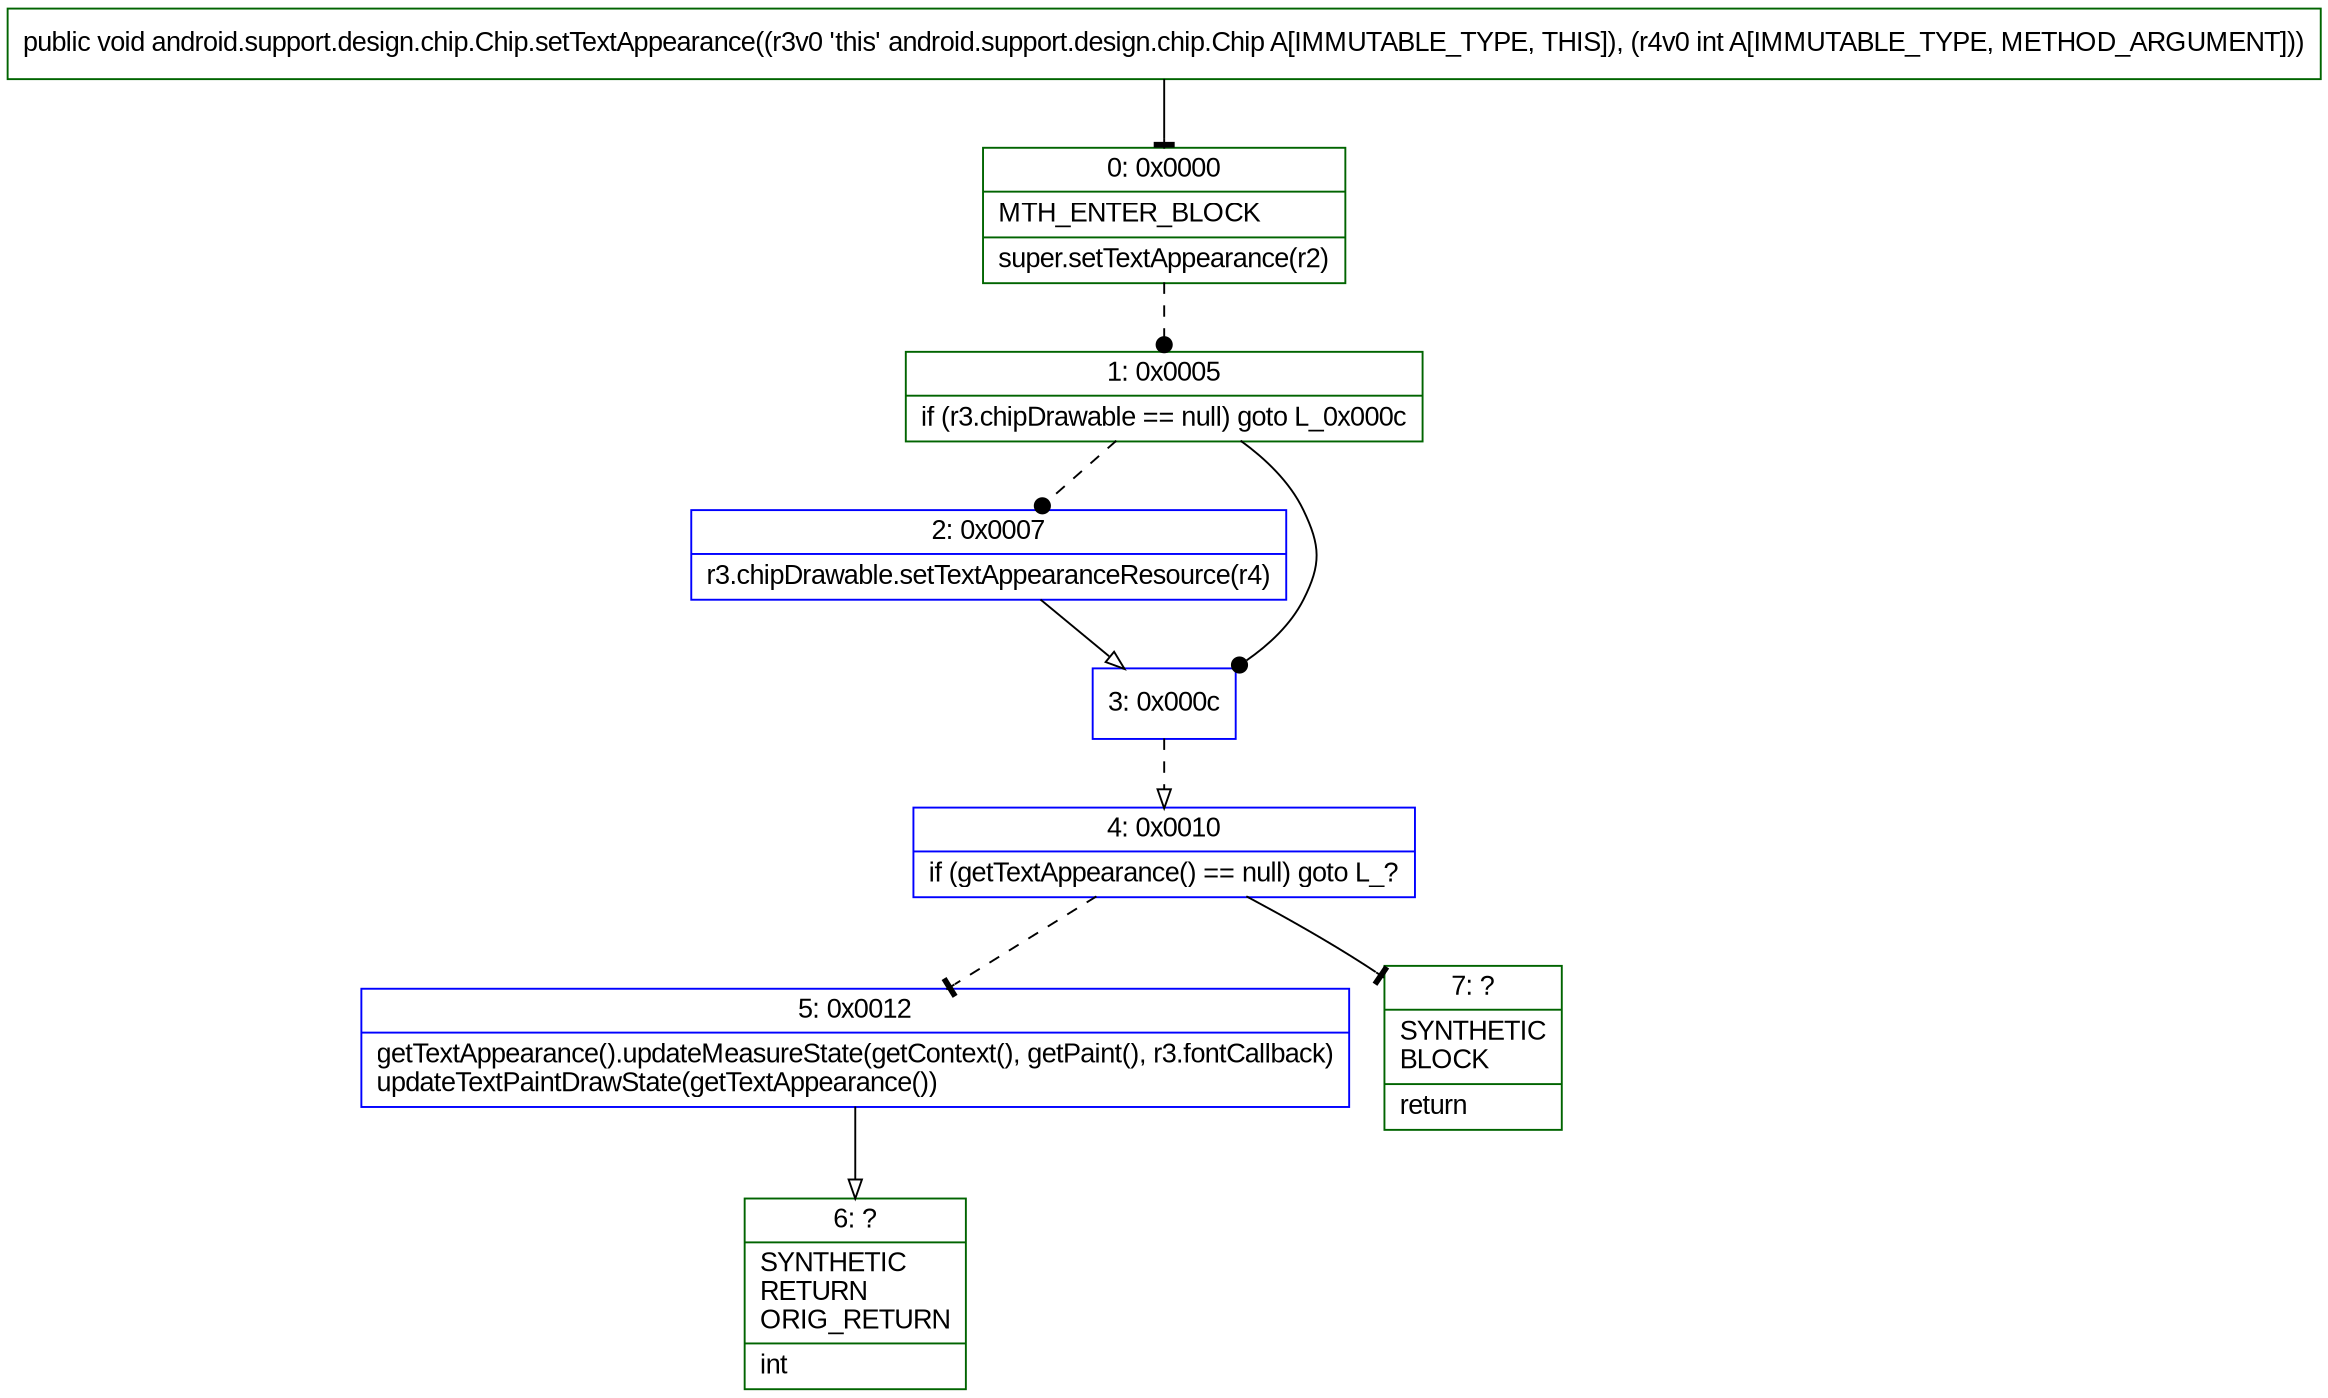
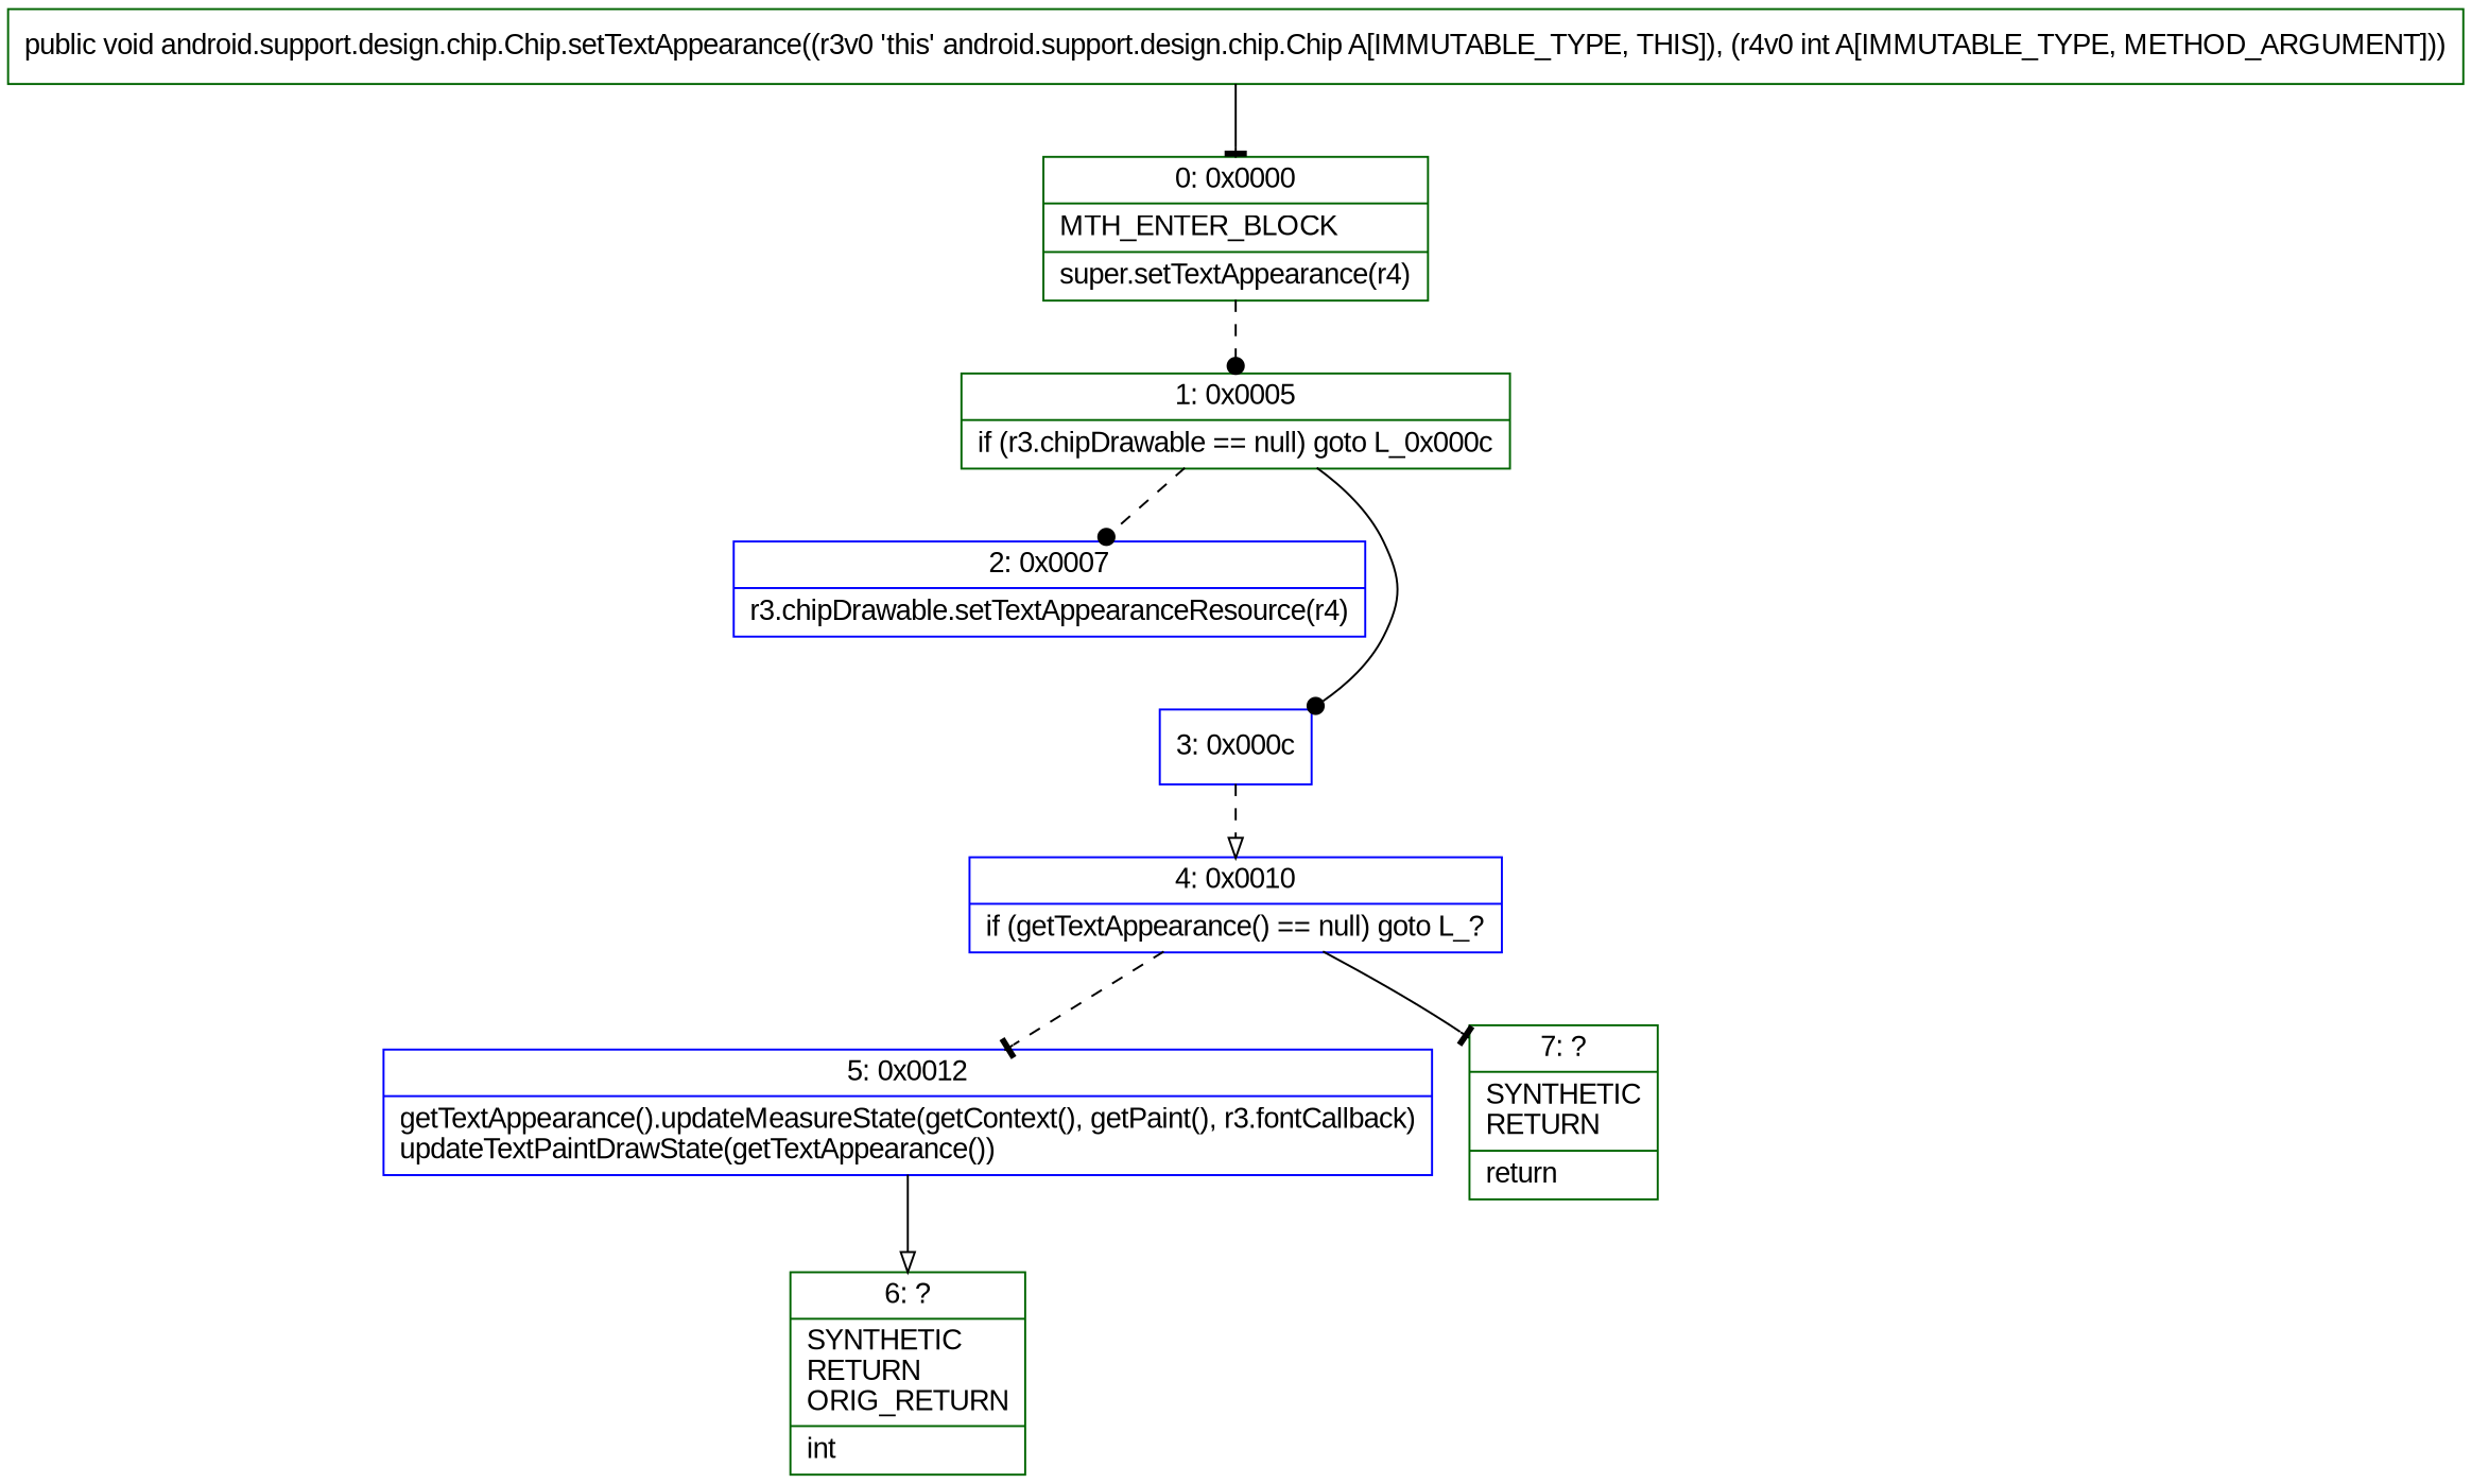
  digraph {
    fontname="Liberation Sans"
    node [color=darkgreen fontname="Liberation Sans" shape=record]
    edge [arrowhead=dot fontname="Liberation Sans"]
-   n1 [label="{0\:\ 0x0000|MTH_ENTER_BLOCK\l|super.setTextAppearance(r2)\l}"]
+   n1 [label="{0\:\ 0x0000|MTH_ENTER_BLOCK\l|super.setTextAppearance(r4)\l}"]
    n2 [label="{1\:\ 0x0005|if (r3.chipDrawable == null) goto L_0x000c\l}"]
    n3 [color=blue label="{2\:\ 0x0007|r3.chipDrawable.setTextAppearanceResource(r4)\l}"]
    n4 [color=blue label="{3\:\ 0x000c}"]
    n5 [color=blue label="{4\:\ 0x0010|if (getTextAppearance() == null) goto L_?\l}"]
    n6 [color=blue label="{5\:\ 0x0012|getTextAppearance().updateMeasureState(getContext(), getPaint(), r3.fontCallback)\lupdateTextPaintDrawState(getTextAppearance())\l}"]
-   n7 [label="{7\:\ ?|SYNTHETIC\lBLOCK\l|return\l}"]
+   n7 [label="{7\:\ ?|SYNTHETIC\lRETURN\l|return\l}"]
    n8 [label="{6\:\ ?|SYNTHETIC\lRETURN\lORIG_RETURN\l|int\l}"]
    n9 [label="{public void android.support.design.chip.Chip.setTextAppearance((r3v0 'this' android.support.design.chip.Chip A[IMMUTABLE_TYPE, THIS]), (r4v0 int A[IMMUTABLE_TYPE, METHOD_ARGUMENT])) }"]
    n1 -> n2 [style=dashed]
    n2 -> n3 [style=dashed]
    n2 -> n4
-   n3 -> n4 [arrowhead=onormal]
    n4 -> n5 [arrowhead=onormal style=dashed]
    n5 -> n6 [arrowhead=tee style=dashed]
    n5 -> n7 [arrowhead=tee]
    n6 -> n8 [arrowhead=onormal]
    n9 -> n1 [arrowhead=tee]
  }
